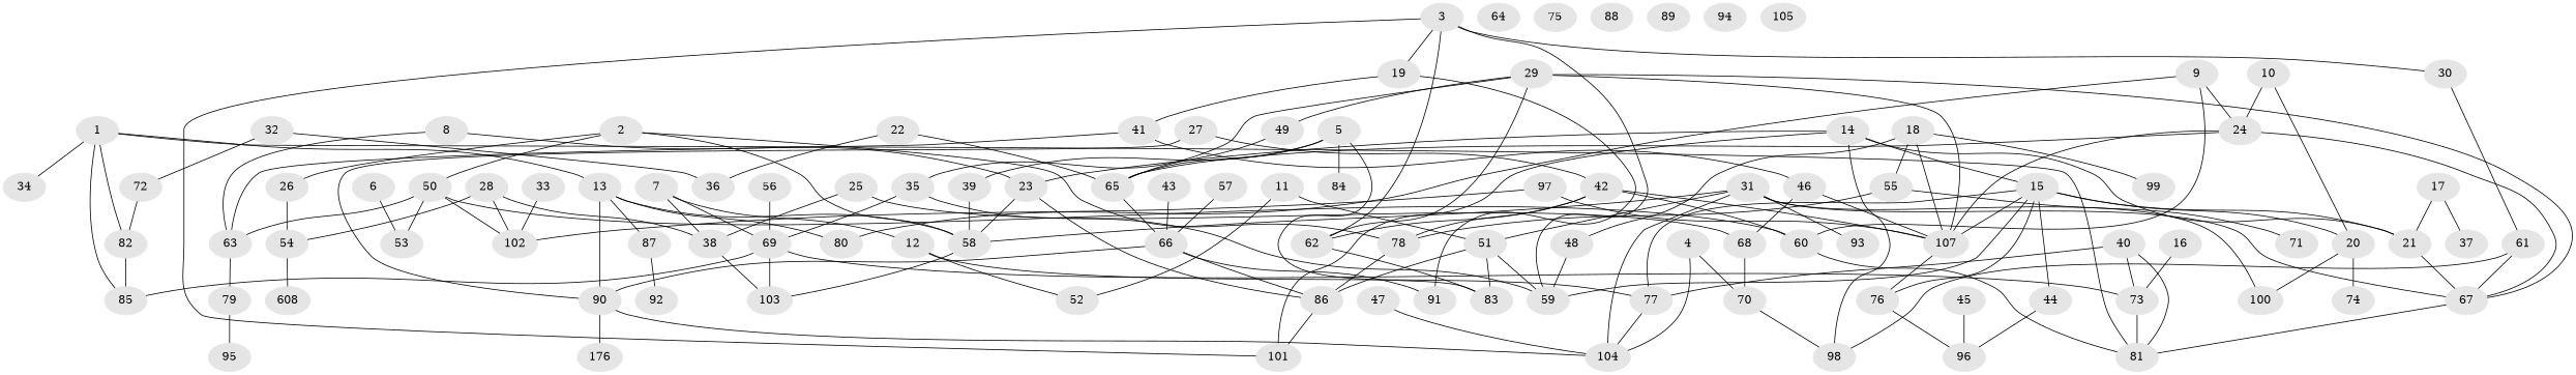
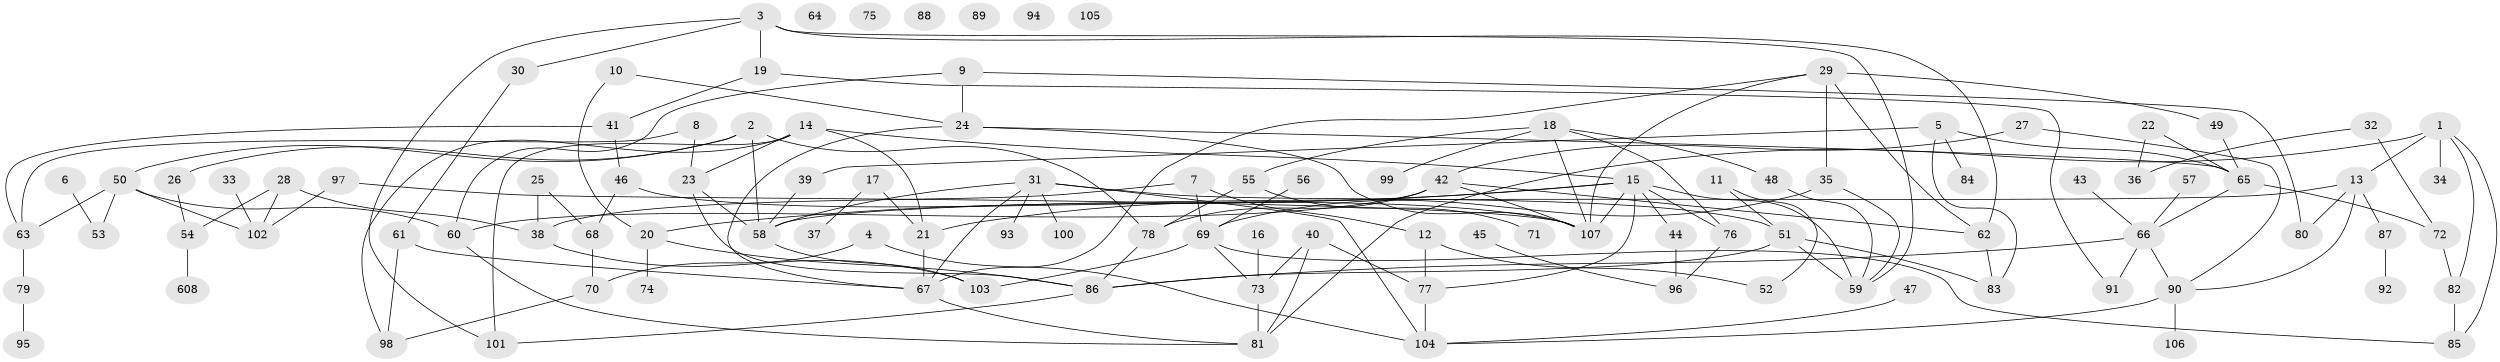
  graph {
    node [color=gray90 style=filled]
    1
    13
    34
    81
    82
    85
    58
    80
    87
    90
    2
    26
    50
    78
    54
    53
    63
    60
    102
    103
    86
    3
    19
    30
    59
    62
    101
    41
    91
    61
    83
    4
    70
    104
    98
    5
    65
    84
    39
    72
    66
    6
    7
    12
    38
    69
    52
    77
    73
    8
    23
    79
    9
    24
    107
    67
    10
    20
    74
    11
    51
    92
-   106 [label=176]
+   106
    14
    15
    21
    44
    76
    96
    16
    17
    37
    18
    48
    55
    99
    71
    46
    22
    36
    25
    68
    n83 [label=608]
    27
    42
    28
    29
    35
    49
    31
    93
    100
    32
    33
    40
    43
    45
    47
    56
    57
    95
    64
    75
    88
    89
    94
    97
    105
    1 -- 13
    1 -- 34
    1 -- 81
    1 -- 82
    1 -- 85
    13 -- 58
    13 -- 80
    13 -- 87
    13 -- 90
    82 -- 85
    58 -- 103
    87 -- 92
    90 -- 104
    90 -- 106
    2 -- 58
    2 -- 26
    2 -- 50
    2 -- 78
    26 -- 54
    50 -- 53
    50 -- 63
    50 -- 60
    50 -- 102
    78 -- 86
    54 -- n83
    63 -- 79
    60 -- 81
    86 -- 101
    3 -- 19
    3 -- 30
    3 -- 59
    3 -- 62
    3 -- 101
    19 -- 41
    19 -- 91
    30 -- 61
    62 -- 83
    41 -- 63
    41 -- 46
    61 -- 98
    61 -- 67
    4 -- 70
    4 -- 104
    70 -- 98
    5 -- 83
    5 -- 65
    5 -- 84
    5 -- 39
+   65 -- 72
    65 -- 66
    39 -- 58
    72 -- 82
    66 -- 90
    66 -- 86
    66 -- 91
    6 -- 53
    7 -- 12
    7 -- 38
    7 -- 69
    12 -- 52
    12 -- 77
    38 -- 103
    69 -- 85
    69 -- 103
    69 -- 73
    77 -- 104
    73 -- 81
    8 -- 63
    8 -- 23
    23 -- 58
    23 -- 86
    79 -- 95
    9 -- 80
    9 -- 60
    9 -- 24
    24 -- 65
    24 -- 107
    24 -- 67
    67 -- 81
    10 -- 24
    10 -- 20
-   20 -- 100
+   20 -- 86
    20 -- 74
    11 -- 52
    11 -- 51
    51 -- 86
    51 -- 59
    51 -- 83
    14 -- 101
    14 -- 98
    14 -- 23
    14 -- 15
    14 -- 21
    15 -- 59
    15 -- 77
    15 -- 107
    15 -- 20
    15 -- 21
    15 -- 44
    15 -- 76
    21 -- 67
    44 -- 96
    76 -- 96
    16 -- 73
    17 -- 21
    17 -- 37
    18 -- 107
-   107 -- 76
+   18 -- 76
    18 -- 48
    18 -- 55
    18 -- 99
    48 -- 59
    55 -- 78
    55 -- 71
    46 -- 107
    46 -- 68
    22 -- 65
    22 -- 36
    25 -- 38
    25 -- 68
    68 -- 70
    27 -- 90
    27 -- 42
    42 -- 78
    42 -- 60
    42 -- 62
    42 -- 107
    28 -- 54
    28 -- 102
    28 -- 38
    29 -- 62
    29 -- 107
    29 -- 67
    29 -- 35
    29 -- 49
    35 -- 59
    35 -- 69
    49 -- 65
    31 -- 58
    31 -- 104
    31 -- 67
    31 -- 51
    31 -- 93
    31 -- 100
    32 -- 72
    32 -- 36
    33 -- 102
    40 -- 81
    40 -- 77
    40 -- 73
    43 -- 66
    45 -- 96
    47 -- 104
    56 -- 69
    57 -- 66
    97 -- 102
    97 -- 107
  }
